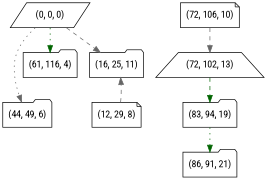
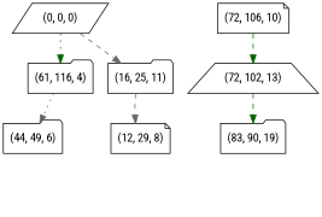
  digraph {
    fontname="Roboto Condensed"
    node [fontname="Roboto Condensed" shape=folder]
    edge [color=gray40 fontname="Roboto Condensed" style=dashed]
    "(0, 0, 0)" [shape=parallelogram]
    "(44, 49, 6)"
    "(61, 116, 4)"
    "(16, 25, 11)"
    "(12, 29, 8)" [shape=note]
    "(72, 106, 10)" [shape=note]
    n7 [label="(72, 102, 13)" shape=trapezium]
-   "(83, 94, 19)"
-   "(86, 91, 21)"
-   "(0, 0, 0)" -> "(44, 49, 6)" [style=dotted]
+   "(83, 94, 19)" [label="(83, 90, 19)"]
+   "(61, 116, 4)" -> "(44, 49, 6)" [style=dotted]
    "(0, 0, 0)" -> "(61, 116, 4)" [color=darkgreen style=dotted]
    "(0, 0, 0)" -> "(16, 25, 11)"
-   "(12, 29, 8)" -> "(16, 25, 11)"
-   "(72, 106, 10)" -> n7
+   "(16, 25, 11)" -> "(12, 29, 8)"
+   "(72, 106, 10)" -> n7 [color=darkgreen]
    n7 -> "(83, 94, 19)" [color=darkgreen]
-   "(83, 94, 19)" -> "(86, 91, 21)" [color=darkgreen style=dotted]
  }
